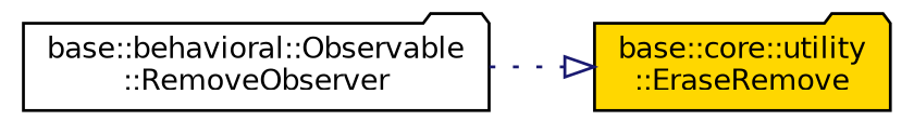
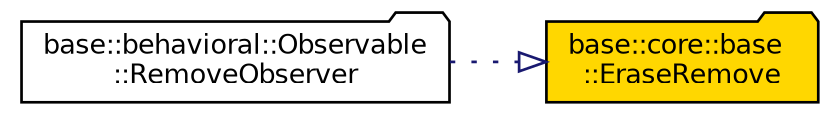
  digraph {
    rankdir=LR
    node [color=black fontname=Helvetica fontsize=10 shape=folder style=filled]
    n1 [fillcolor=white fontcolor=black height=0.2 label="base::behavioral::Observable\l::RemoveObserver" width=0.4]
-   n2 [fillcolor=gold height=0.2 label="base::core::utility\l::EraseRemove" width=0.4]
+   n2 [fillcolor=gold height=0.2 label="base::core::base\l::EraseRemove" width=0.4]
    n1 -> n2 [color=midnightblue fontname=Helvetica fontsize=10 labelfontname=Helvetica labelfontsize=10 style=dotted arrowhead=onormal]
  }
